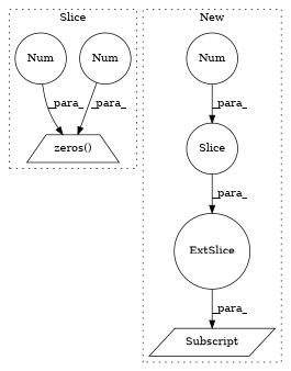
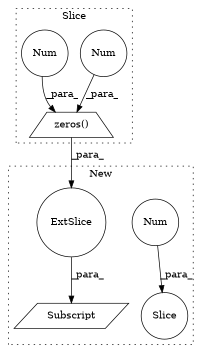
  digraph {
    node [a=76 l=1 s=3198 shape=circle]
    n1 [a=75 l="12,19" label="zeros()" s="2731,2748" shape=trapezium]
    n2 [label=Num s=2747]
    n3 [l=2 label=Num s=2743]
    n4 [a=80 label=Slice]
    n5 [label=Num]
    n6 [a=85 l=7 label=ExtSlice s=3187]
    n7 [a=63 l="14,0" label=Subscript s="3187,0" shape=parallelogram]
    subgraph cluster_1 {
      label=Slice
      style=dotted
      n1
      n2
      n3
    }
    subgraph cluster_2 {
      label=New
      style=dotted
      n4
      n5
      n6
      n7
    }
    n2 -> n1 [label=_para_]
    n3 -> n1 [label=_para_]
-   n4 -> n6 [label=_para_]
+   n1 -> n6 [label=_para_]
    n5 -> n4 [label=_para_]
    n6 -> n7 [label=_para_]
  }
